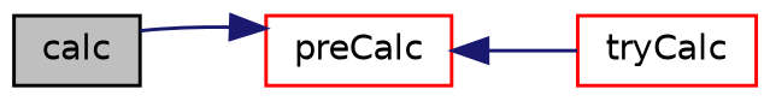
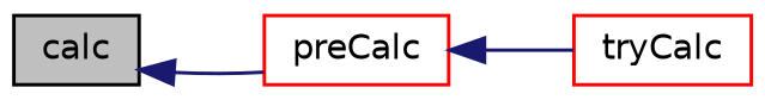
  digraph {
    rankdir=LR
    node [color=red fontname=Helvetica fontsize=10 shape=record]
    edge [color=midnightblue dir=back fontname=Helvetica fontsize=10 labelfontname=Helvetica labelfontsize=10 style=solid]
    n1 [color=black fillcolor=grey75 fontcolor=black height=0.2 label=calc style=filled width=0.4]
    n2 [height=0.2 label=preCalc width=0.4]
    n3 [height=0.2 label=tryCalc width=0.4]
-   n2 -> n1
+   n1 -> n2
    n2 -> n3
  }
